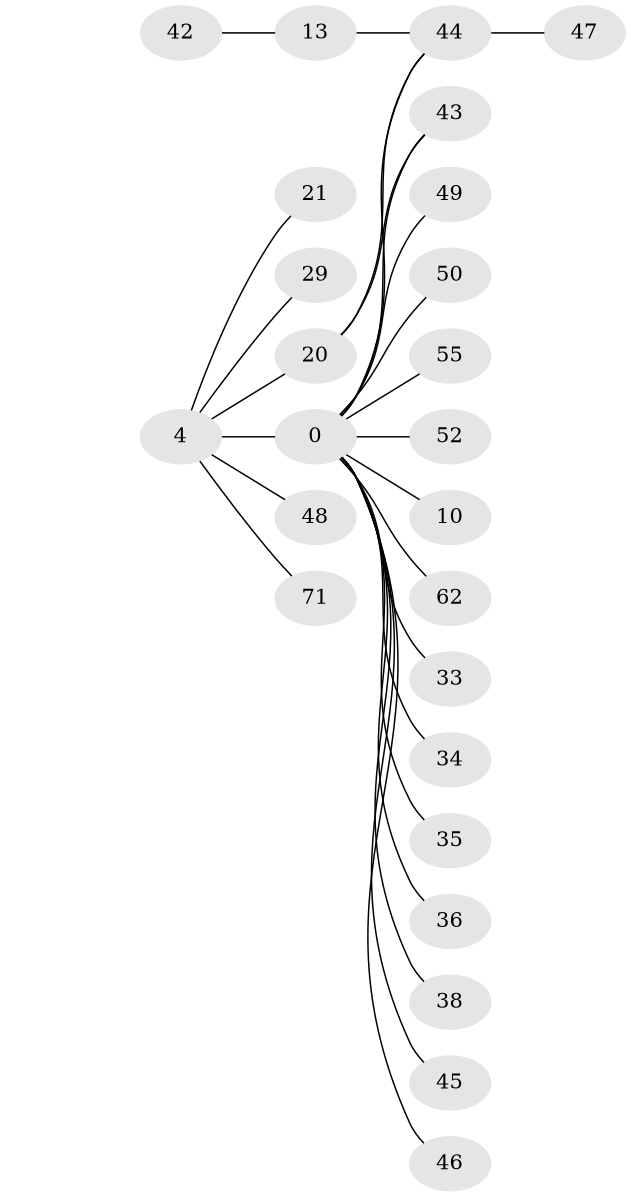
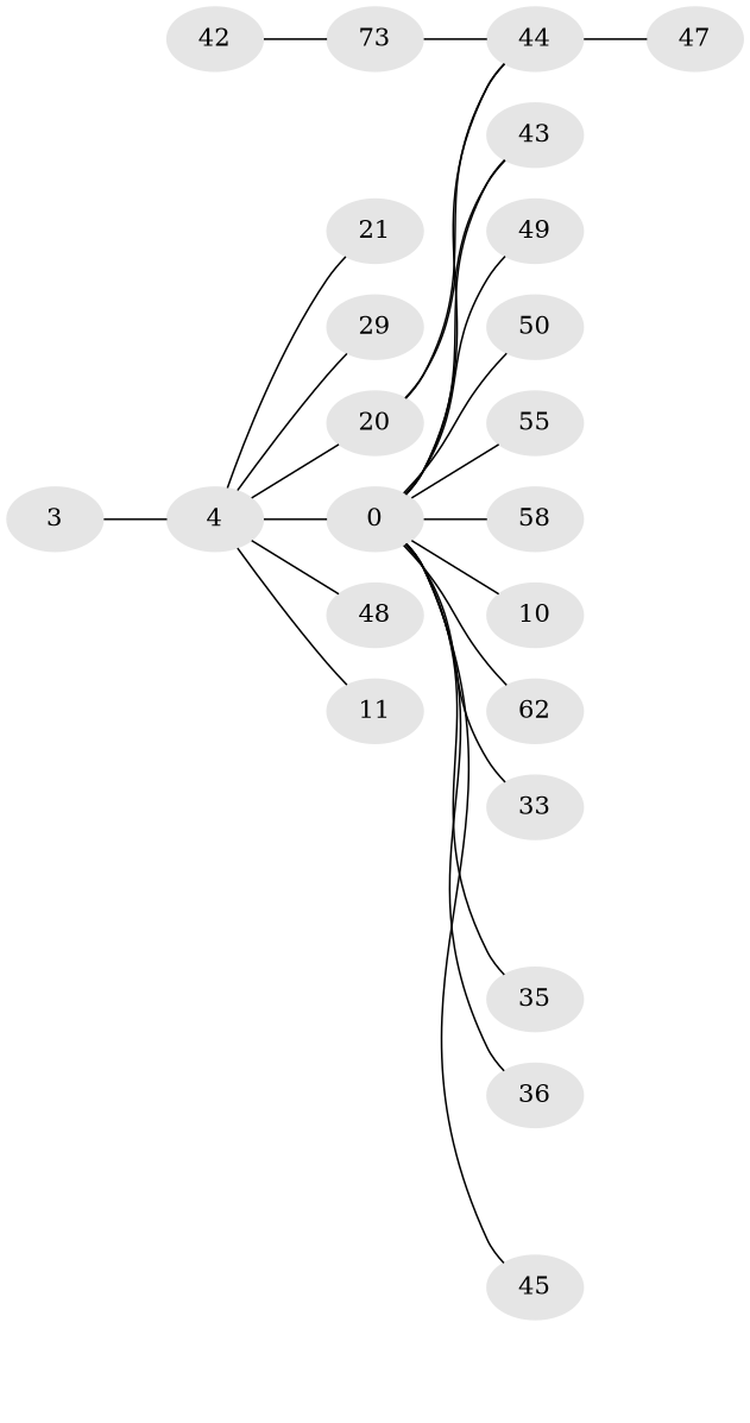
  graph {
    rankdir=LR
    node [color=gray90 style=filled]
+   3
    4
    n3 [label=0 super="+1+8"]
-   11 [label=71]
+   11
    20 [super="+5"]
    21
    29 [super="+17"]
    48 [super="+41"]
    n9 [label=10]
    n10 [label=62]
    33 [super="+18"]
-   34
    35
    36 [super="+32"]
-   38
    43 [super="+6+24+30"]
    44 [super="+2+39"]
    45
-   46
    49
    50
    n22 [label=55 super="+26"]
-   52 [super="+40"]
+   52 [super="+40" label=58]
    47
-   13
+   13 [label=73]
    42
+   3 -- 4
    4 -- n3 [weight=3]
    4 -- 11
    4 -- 20 [weight=2]
    4 -- 21
    4 -- 29
    4 -- 48
    n3 -- n9 [weight=2]
    n3 -- n10
    n3 -- 33
-   n3 -- 34
    n3 -- 35
    n3 -- 36
-   n3 -- 38
    n3 -- 43 [weight=2]
    n3 -- 44 [weight=3]
    n3 -- 45
-   n3 -- 46
    n3 -- 49
    n3 -- 50
    n3 -- n22
    n3 -- 52 [weight=2]
    20 -- 43
    20 -- 44 [weight=2]
    44 -- 47
    13 -- 44
    42 -- 13
  }
